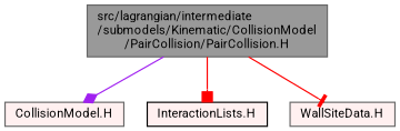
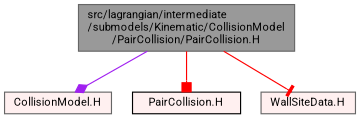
  digraph {
    fontname=Roboto
    node [color=gray40 fillcolor="#FFF0F0" fontname=Roboto fontsize=10 shape=box style=filled]
    edge [color=red fontname=Roboto fontsize=10 labelfontname=Helvetica labelfontsize=10 style=solid]
    n1 [fillcolor=grey60 fontcolor=black height=0.2 label="src/lagrangian/intermediate\l/submodels/Kinematic/CollisionModel\l/PairCollision/PairCollision.H" width=0.4]
    n2 [height=0.2 label="CollisionModel.H" width=0.4]
-   n3 [color=black height=0.2 label="InteractionLists.H" width=0.4]
+   n3 [color=black height=0.2 label="PairCollision.H" width=0.4]
    n4 [height=0.2 label="WallSiteData.H" width=0.4]
    n1 -> n2 [color=purple arrowhead=diamond]
    n1 -> n3 [arrowhead=box]
    n1 -> n4 [arrowhead=tee]
  }
